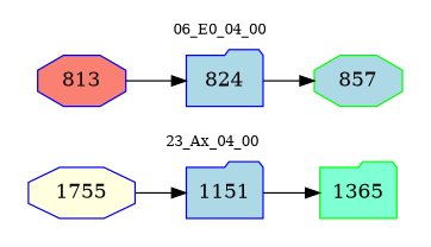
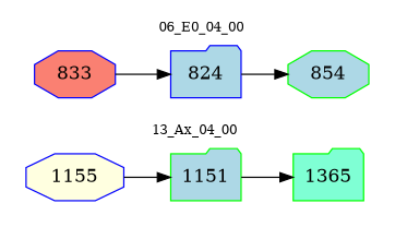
  digraph {
    rankdir=LR
    node [color=blue fillcolor=lightblue shape=octagon style=filled]
    edge [color=black]
-   n1 [fillcolor=lightyellow label=1755]
-   n2 [label=1151 shape=folder]
+   n1 [fillcolor=lightyellow label=1155]
+   n2 [color=green label=1151 shape=folder]
    n3 [color=green fillcolor=aquamarine label=1365 shape=folder]
-   n4 [fillcolor=salmon label=813]
+   n4 [fillcolor=salmon label=833]
    n5 [label=824 shape=folder]
-   n6 [color=green label=857]
+   n6 [color=green label=854]
    subgraph cluster_1 {
      color=white
      fontsize=10
-     label="23_Ax_04_00"
+     label="13_Ax_04_00"
      n1
      n2
      n3
    }
    subgraph cluster_2 {
      color=white
      fontsize=10
      label="06_E0_04_00"
      n4
      n5
      n6
    }
    n1 -> n2
    n2 -> n3
    n4 -> n5
    n5 -> n6
  }
